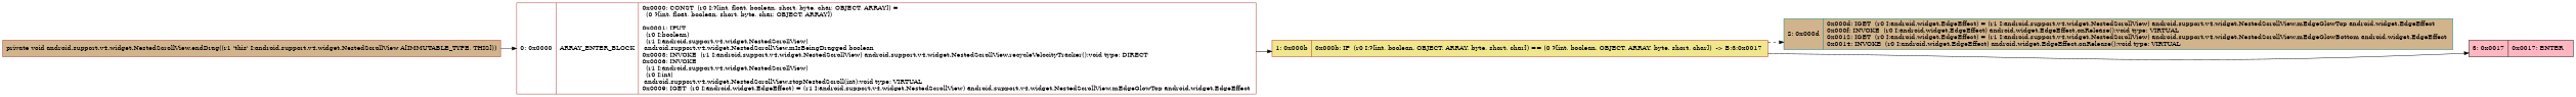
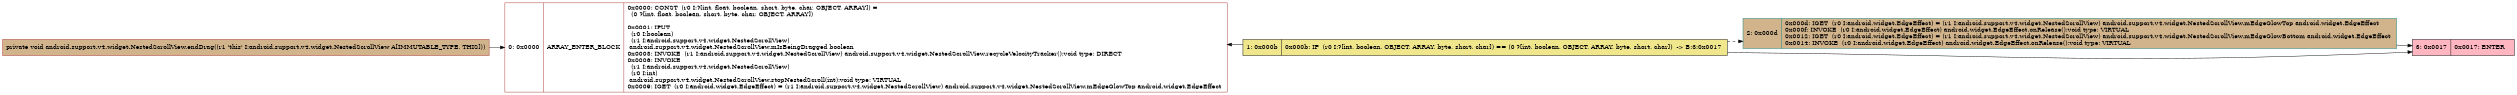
  digraph {
    fontname="DejaVu Serif"
    rankdir=LR
    node [color=brown fillcolor=tan fontname="DejaVu Serif" shape=record style=filled]
    edge [fontname="DejaVu Serif"]
    n1 [fillcolor=white label="{0\:\ 0x0000|ARRAY_ENTER_BLOCK\l|0x0000: CONST  (r0 I:?[int, float, boolean, short, byte, char, OBJECT, ARRAY]) = \l  (0 ?[int, float, boolean, short, byte, char, OBJECT, ARRAY])\l \l0x0001: IPUT  \l  (r0 I:boolean)\l  (r1 I:android.support.v4.widget.NestedScrollView)\l android.support.v4.widget.NestedScrollView.mIsBeingDragged boolean \l0x0003: INVOKE  (r1 I:android.support.v4.widget.NestedScrollView) android.support.v4.widget.NestedScrollView.recycleVelocityTracker():void type: DIRECT \l0x0006: INVOKE  \l  (r1 I:android.support.v4.widget.NestedScrollView)\l  (r0 I:int)\l android.support.v4.widget.NestedScrollView.stopNestedScroll(int):void type: VIRTUAL \l0x0009: IGET  (r0 I:android.widget.EdgeEffect) = (r1 I:android.support.v4.widget.NestedScrollView) android.support.v4.widget.NestedScrollView.mEdgeGlowTop android.widget.EdgeEffect \l}"]
-   n2 [fillcolor=khaki label="{1\:\ 0x000b|0x000b: IF  (r0 I:?[int, boolean, OBJECT, ARRAY, byte, short, char]) == (0 ?[int, boolean, OBJECT, ARRAY, byte, short, char])  \-\> B:3:0x0017 \l}"]
+   n2 [color=black fillcolor=khaki label="{1\:\ 0x000b|0x000b: IF  (r0 I:?[int, boolean, OBJECT, ARRAY, byte, short, char]) == (0 ?[int, boolean, OBJECT, ARRAY, byte, short, char])  \-\> B:3:0x0017 \l}"]
    n3 [color=teal label="{2\:\ 0x000d|0x000d: IGET  (r0 I:android.widget.EdgeEffect) = (r1 I:android.support.v4.widget.NestedScrollView) android.support.v4.widget.NestedScrollView.mEdgeGlowTop android.widget.EdgeEffect \l0x000f: INVOKE  (r0 I:android.widget.EdgeEffect) android.widget.EdgeEffect.onRelease():void type: VIRTUAL \l0x0012: IGET  (r0 I:android.widget.EdgeEffect) = (r1 I:android.support.v4.widget.NestedScrollView) android.support.v4.widget.NestedScrollView.mEdgeGlowBottom android.widget.EdgeEffect \l0x0014: INVOKE  (r0 I:android.widget.EdgeEffect) android.widget.EdgeEffect.onRelease():void type: VIRTUAL \l}"]
    n4 [color=black fillcolor=lightpink label="{3\:\ 0x0017|0x0017: ENTER   \l}"]
    n5 [label="{private void android.support.v4.widget.NestedScrollView.endDrag((r1 'this' I:android.support.v4.widget.NestedScrollView A[IMMUTABLE_TYPE, THIS])) }"]
-   n1 -> n2
+   n2 -> n1
    n2 -> n3 [style=dashed]
    n2 -> n4
+   n3 -> n4
    n5 -> n1
  }
